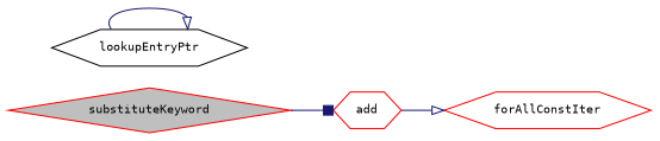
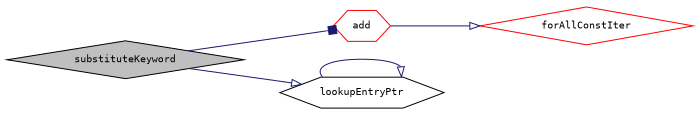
  digraph {
    fontname="DejaVu Sans Mono"
    rankdir=LR
    node [color=black fontname="DejaVu Sans Mono" fontsize=10 shape=diamond]
    edge [arrowhead=onormal color=midnightblue fontname="DejaVu Sans Mono" fontsize=10 labelfontname=Helvetica labelfontsize=10 style=solid]
-   n1 [color=red fillcolor=grey75 fontcolor=black height=0.2 label=substituteKeyword style=filled width=0.4]
+   n1 [fillcolor=grey75 fontcolor=black height=0.2 label=substituteKeyword style=filled width=0.4]
    n2 [color=red height=0.2 label=add shape=hexagon width=0.4]
    n3 [height=0.2 label=lookupEntryPtr shape=hexagon width=0.4]
-   n4 [color=red height=0.2 label=forAllConstIter shape=hexagon width=0.4]
+   n4 [color=red height=0.2 label=forAllConstIter width=0.4]
    n1 -> n2 [arrowhead=box]
+   n1 -> n3
    n2 -> n4
    n3 -> n3
  }
